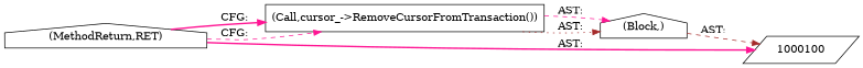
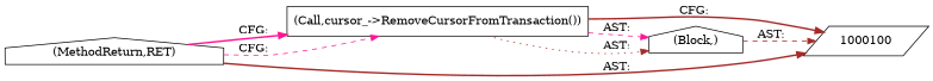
  digraph {
    rankdir=LR
    node [shape=house]
    edge [color=deeppink style=bold]
    n1 [label="(MethodReturn,RET)"]
    n2 [label="(Call,cursor_->RemoveCursorFromTransaction())" shape=box]
    1000100 [shape=parallelogram]
    n4 [label="(Block,)"]
    n1 -> n2 [label="CFG: "]
    n1 -> n2 [label="CFG: " style=dashed]
-   n1 -> 1000100 [label="AST: "]
+   n1 -> 1000100 [color=brown label="AST: "]
+   n2 -> 1000100 [color=brown label="CFG: "]
    n2 -> n4 [label="AST: " style=dashed]
    n2 -> n4 [color=brown label="AST: " style=dotted]
    n4 -> 1000100 [color=brown label="AST: " style=dashed]
  }
